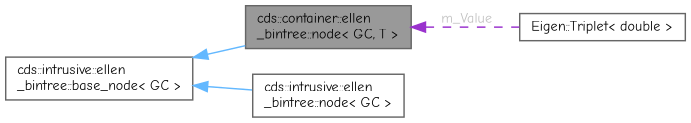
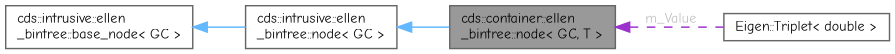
  digraph {
    fontname="Comic Neue"
    rankdir=LR
    node [color=gray40 fillcolor=white fontname="Comic Neue" fontsize=10 shape=box style=filled]
    edge [color=steelblue1 dir=back fontname="Comic Neue" fontsize=10 labelfontname=Helvetica labelfontsize=10 style=solid]
    n1 [fillcolor=grey60 fontcolor=black height=0.2 label="cds::container::ellen\l_bintree::node\< GC, T \>" width=0.4]
    n2 [height=0.2 label="Eigen::Triplet\< double \>" width=0.4]
    n3 [height=0.2 label="cds::intrusive::ellen\l_bintree::node\< GC \>" width=0.4]
    n4 [height=0.2 label="cds::intrusive::ellen\l_bintree::base_node\< GC \>" width=0.4]
    n1 -> n2 [color=darkorchid3 fontcolor=grey label=" m_Value" style=dashed]
-   n4 -> n1
+   n3 -> n1
    n4 -> n3
  }
